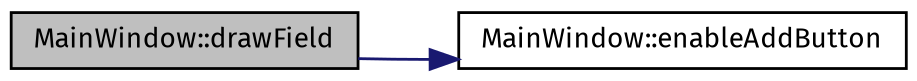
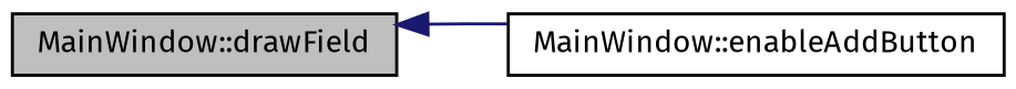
  digraph {
    rankdir=LR
    fontname="Fira Sans"
    node [color=black fontname="Fira Sans" fontsize=10 shape=record style=filled]
    n1 [fillcolor=grey75 fontcolor=black height=0.2 label="MainWindow::drawField" width=0.4]
    n2 [fillcolor=white height=0.2 label="MainWindow::enableAddButton" width=0.4]
-   n1 -> n2 [color=midnightblue fontname="Fira Sans" fontsize=10 labelfontname=Helvetica labelfontsize=10 style=solid]
+   n2 -> n1 [color=midnightblue fontname="Fira Sans" fontsize=10 labelfontname=Helvetica labelfontsize=10 style=solid]
  }
